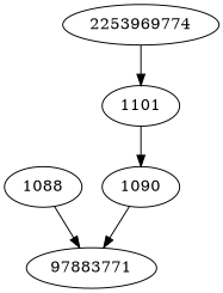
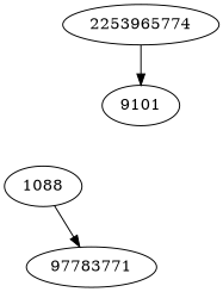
  strict digraph {
    1088
-   97883771
-   1090
-   1101
-   2253969774
+   97883771 [label=97783771]
+   1101 [label=9101]
+   2253969774 [label=2253965774]
    1088 -> 97883771
-   1090 -> 97883771
-   1101 -> 1090
    2253969774 -> 1101
  }
